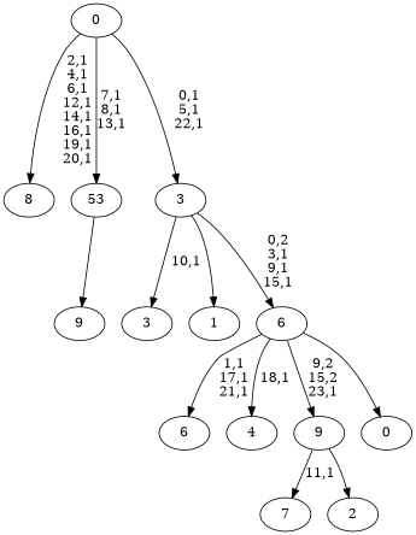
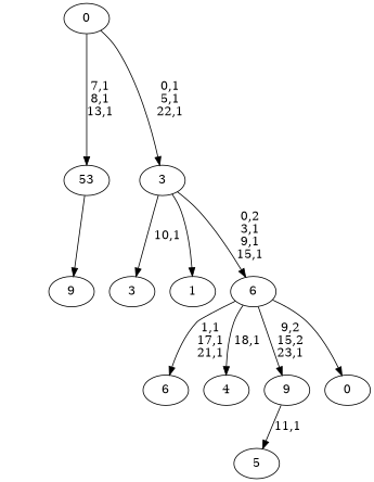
  digraph {
    n1 [label=9]
-   n2 [label=8]
    n3 [label=53]
    n4 [label=6]
-   n5 [label=7]
+   n5 [label=5]
    n6 [label=4]
    n7 [label=3]
-   n8 [label=2]
    9
    n10 [label=1]
    n11 [label=0]
    6
    3
    0
    n3 -> n1
    9 -> n5 [label="11,1"]
-   9 -> n8
    6 -> n4 [label="1,1\n17,1\n21,1"]
    6 -> n6 [label="18,1"]
    6 -> 9 [label="9,2\n15,2\n23,1"]
    6 -> n11
    3 -> n7 [label="10,1"]
    3 -> n10
    3 -> 6 [label="0,2\n3,1\n9,1\n15,1"]
-   0 -> n2 [label="2,1\n4,1\n6,1\n12,1\n14,1\n16,1\n19,1\n20,1"]
    0 -> n3 [label="7,1\n8,1\n13,1"]
    0 -> 3 [label="0,1\n5,1\n22,1"]
  }
